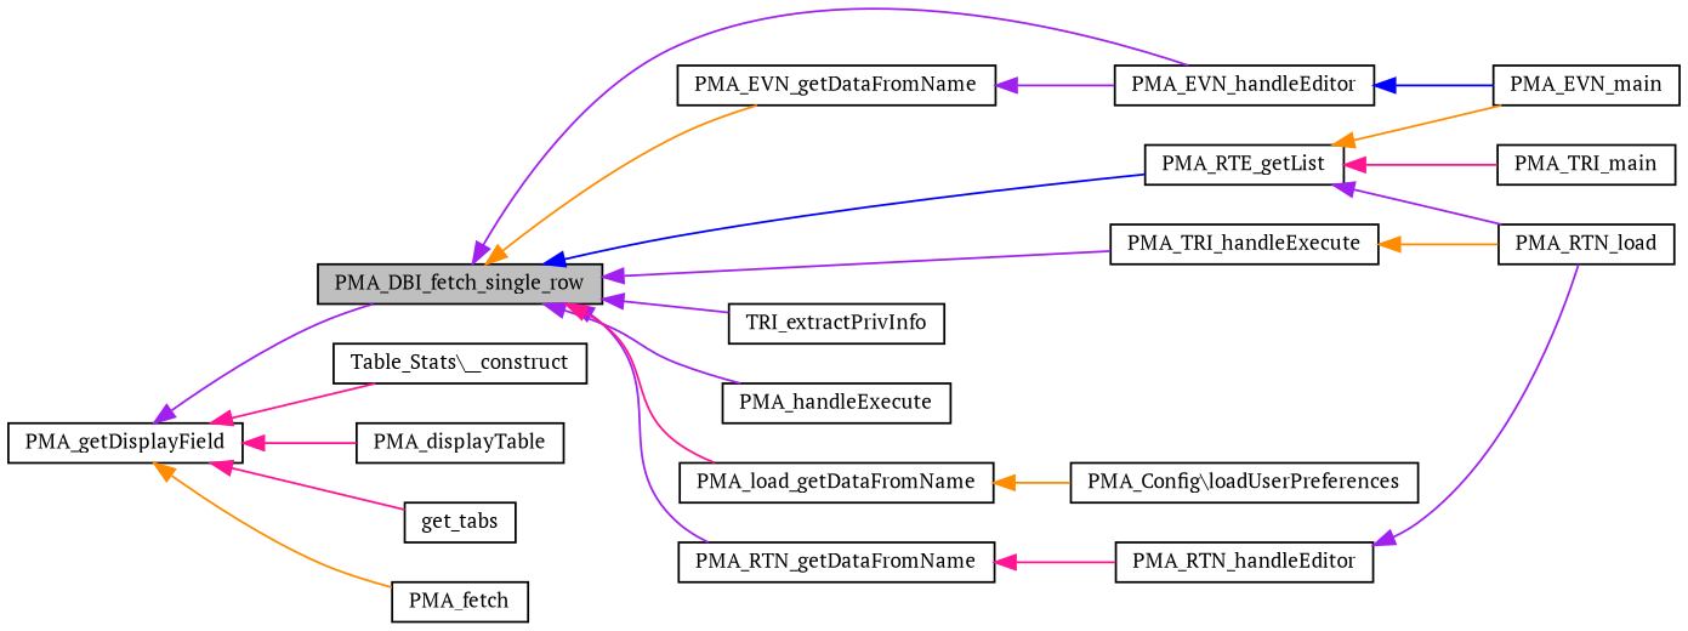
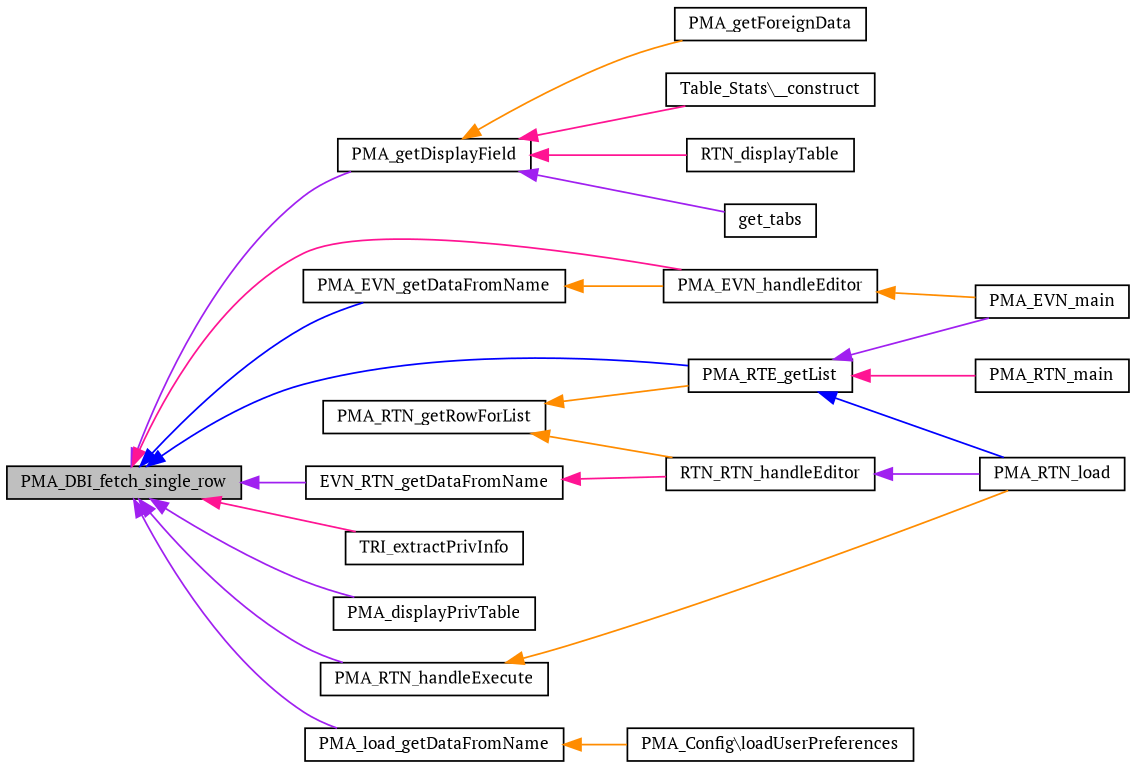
  digraph {
    fontname="PT Serif"
    rankdir=LR
    node [color=black fillcolor=white fontname="PT Serif" fontsize=10 shape=record style=filled]
    edge [color=purple dir=back fontname="PT Serif" fontsize=10 labelfontname=Helvetica labelfontsize=10 style=solid]
    n1 [fillcolor=grey75 fontcolor=black height=0.2 label=PMA_DBI_fetch_single_row width=0.4]
    n2 [height=0.2 label=PMA_getDisplayField width=0.4]
    n3 [height=0.2 label=PMA_EVN_handleEditor width=0.4]
    n4 [height=0.2 label=PMA_EVN_getDataFromName width=0.4]
-   n5 [height=0.2 label=PMA_RTN_getDataFromName width=0.4]
-   n6 [height=0.2 label=PMA_TRI_handleExecute width=0.4]
+   n5 [height=0.2 label=EVN_RTN_getDataFromName width=0.4]
+   n6 [height=0.2 label=PMA_RTN_handleExecute width=0.4]
    n7 [height=0.2 label=TRI_extractPrivInfo width=0.4]
-   n8 [height=0.2 label=PMA_handleExecute width=0.4]
+   n8 [height=0.2 label=PMA_displayPrivTable width=0.4]
    n9 [height=0.2 label=PMA_load_getDataFromName width=0.4]
    n10 [height=0.2 label=PMA_RTE_getList width=0.4]
    n11 [height=0.2 label="Table_Stats\\__construct" width=0.4]
-   n12 [height=0.2 label=PMA_displayTable width=0.4]
+   n12 [height=0.2 label=RTN_displayTable width=0.4]
    n13 [height=0.2 label=get_tabs width=0.4]
-   n14 [height=0.2 label=PMA_fetch width=0.4]
+   n14 [height=0.2 label=PMA_getForeignData width=0.4]
    n15 [height=0.2 label=PMA_EVN_main width=0.4]
-   n16 [height=0.2 label=PMA_RTN_handleEditor width=0.4]
+   n16 [height=0.2 label=RTN_RTN_handleEditor width=0.4]
    n17 [height=0.2 label=PMA_RTN_load width=0.4]
    n18 [height=0.2 label="PMA_Config\\loadUserPreferences" width=0.4]
-   n20 [height=0.2 label=PMA_TRI_main width=0.4]
-   n2 -> n1
-   n1 -> n3
-   n1 -> n4 [color=darkorange]
+   n19 [height=0.2 label=PMA_RTN_getRowForList width=0.4]
+   n20 [height=0.2 label=PMA_RTN_main width=0.4]
+   n1 -> n2
+   n1 -> n3 [color=deeppink]
+   n1 -> n4 [color=blue]
    n1 -> n5
    n1 -> n6
-   n1 -> n7
+   n1 -> n7 [color=deeppink]
    n1 -> n8
-   n1 -> n9 [color=deeppink]
+   n1 -> n9
    n1 -> n10 [color=blue]
    n2 -> n11 [color=deeppink]
    n2 -> n12 [color=deeppink]
-   n2 -> n13 [color=deeppink]
+   n2 -> n13
    n2 -> n14 [color=darkorange]
-   n3 -> n15 [color=blue]
-   n4 -> n3
+   n3 -> n15 [color=darkorange]
+   n4 -> n3 [color=darkorange]
    n5 -> n16 [color=deeppink]
    n6 -> n17 [color=darkorange]
    n9 -> n18 [color=darkorange]
-   n10 -> n15 [color=darkorange]
-   n10 -> n17
+   n10 -> n15
+   n10 -> n17 [color=blue]
    n10 -> n20 [color=deeppink]
    n16 -> n17
+   n19 -> n10 [color=darkorange]
+   n19 -> n16 [color=darkorange]
  }
